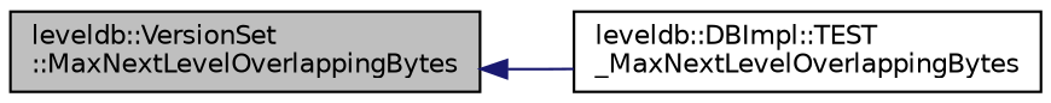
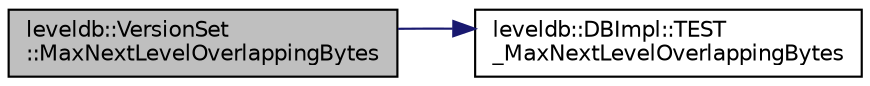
  digraph {
    rankdir=LR
    node [color=black fontname=Helvetica fontsize=10 shape=record style=filled]
    n1 [fillcolor=grey75 fontcolor=black height=0.2 label="leveldb::VersionSet\l::MaxNextLevelOverlappingBytes" width=0.4]
    n2 [fillcolor=white height=0.2 label="leveldb::DBImpl::TEST\l_MaxNextLevelOverlappingBytes" width=0.4]
-   n1 -> n2 [color=midnightblue dir=back fontname=Helvetica fontsize=10 labelfontname=Helvetica labelfontsize=10 style=solid]
+   n2 -> n1 [color=midnightblue dir=back fontname=Helvetica fontsize=10 labelfontname=Helvetica labelfontsize=10 style=solid]
  }
